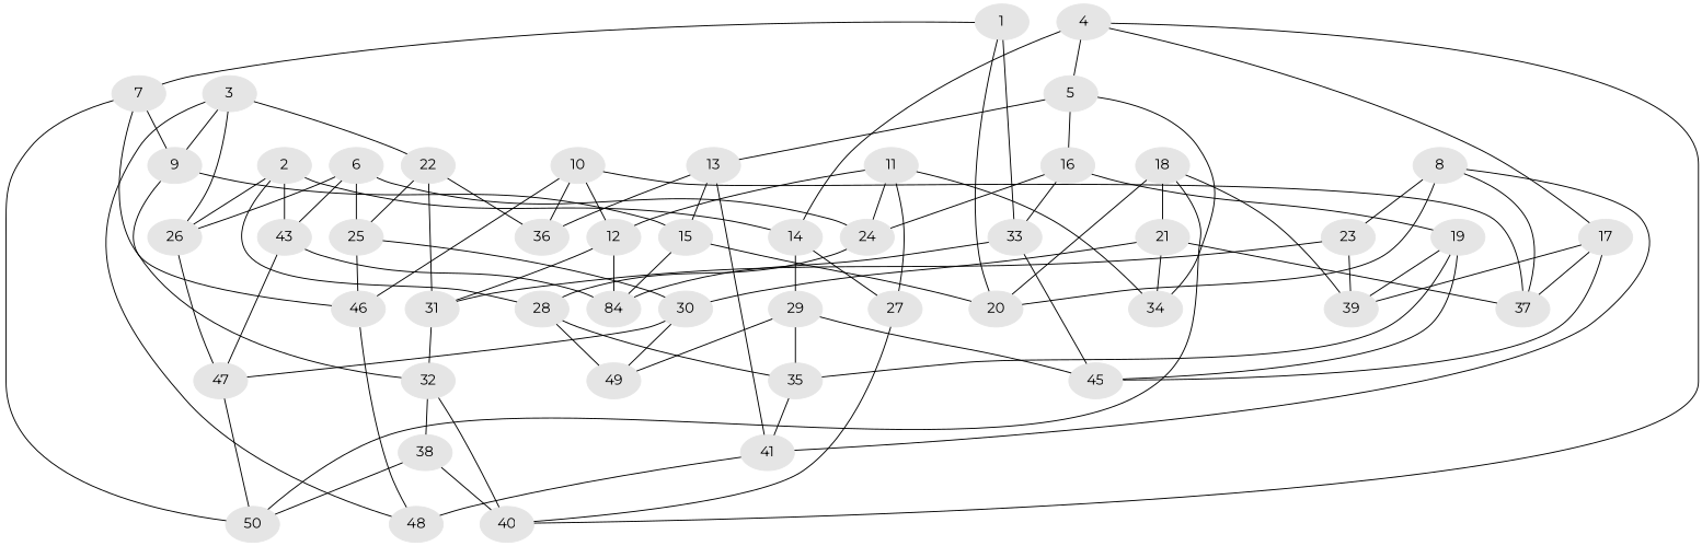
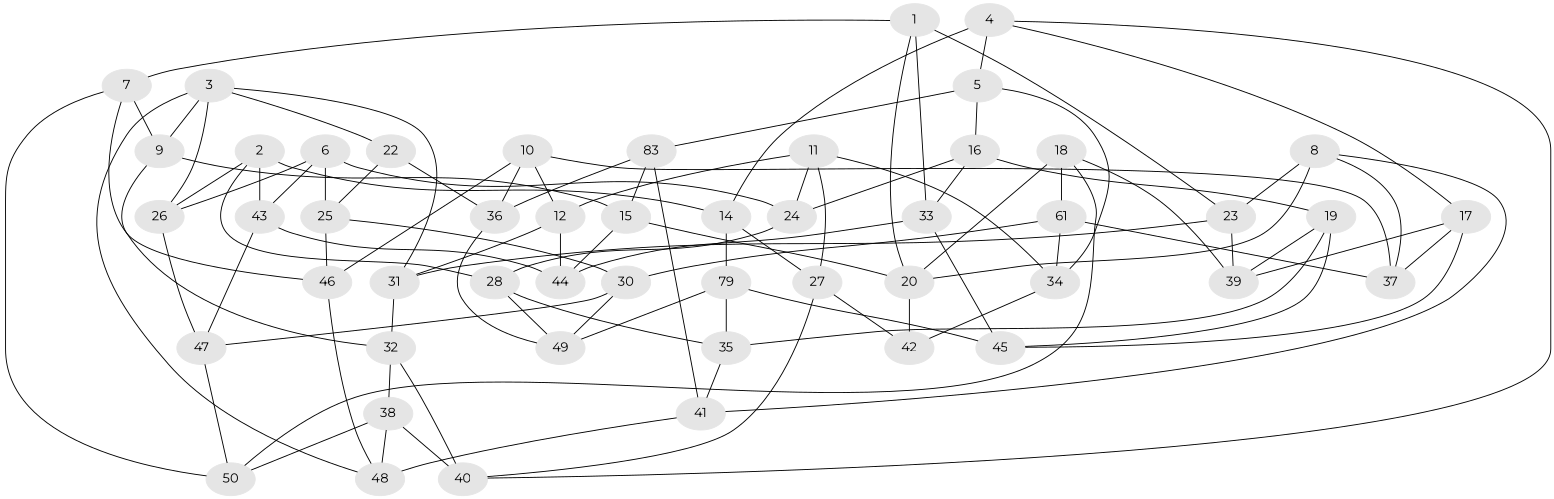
  graph {
    fontname=Montserrat
    node [color=gray90 fontname=Montserrat style=filled]
    edge [fontname=Montserrat]
    1
    7
    23
    33
    20
    9
    46
    50
    31
    39
-   44 [label=84]
+   44
    45
    2
    14
    26
    28
    43
    27
-   29
+   29 [label=79]
    47
    35
    49
    3
    22
    48
    15
    32
    25
    36
    4
    5
    17
    40
-   13
+   13 [label=83]
    16
    34
    37
    41
    24
    19
+   42
    6
    30
    8
    38
    10
    12
    11
    18
-   21
+   21 [label=61]
    1 -- 7
+   1 -- 23
    1 -- 33
    1 -- 20
    7 -- 9
    7 -- 46
    7 -- 50
    23 -- 31
    23 -- 39
    33 -- 44
    33 -- 45
+   20 -- 42
    9 -- 15
    9 -- 32
    46 -- 48
    31 -- 32
    2 -- 14
    2 -- 26
    2 -- 28
    2 -- 43
    14 -- 27
    14 -- 29
    26 -- 47
    28 -- 35
    28 -- 49
    43 -- 44
    43 -- 47
    27 -- 40
+   27 -- 42
    29 -- 45
    29 -- 35
    29 -- 49
    47 -- 50
    35 -- 41
    3 -- 9
    3 -- 26
    3 -- 22
    3 -- 48
-   22 -- 31
+   3 -- 31
    22 -- 25
    22 -- 36
    15 -- 20
    15 -- 44
    32 -- 40
    32 -- 38
    25 -- 46
    25 -- 30
+   36 -- 49
    4 -- 14
    4 -- 5
    4 -- 17
    4 -- 40
    5 -- 13
    5 -- 16
    5 -- 34
    17 -- 39
    17 -- 45
    17 -- 37
    13 -- 15
    13 -- 36
    13 -- 41
    16 -- 33
    16 -- 24
    16 -- 19
+   34 -- 42
    41 -- 48
    24 -- 28
    19 -- 39
    19 -- 45
    19 -- 35
    6 -- 26
    6 -- 43
    6 -- 25
    6 -- 24
    30 -- 47
    30 -- 49
    8 -- 23
    8 -- 20
    8 -- 37
    8 -- 41
    38 -- 50
+   38 -- 48
    38 -- 40
    10 -- 46
    10 -- 36
    10 -- 37
    10 -- 12
    12 -- 31
    12 -- 44
    11 -- 27
    11 -- 34
    11 -- 24
    11 -- 12
    18 -- 20
    18 -- 50
    18 -- 39
    18 -- 21
    21 -- 34
    21 -- 37
    21 -- 30
  }
